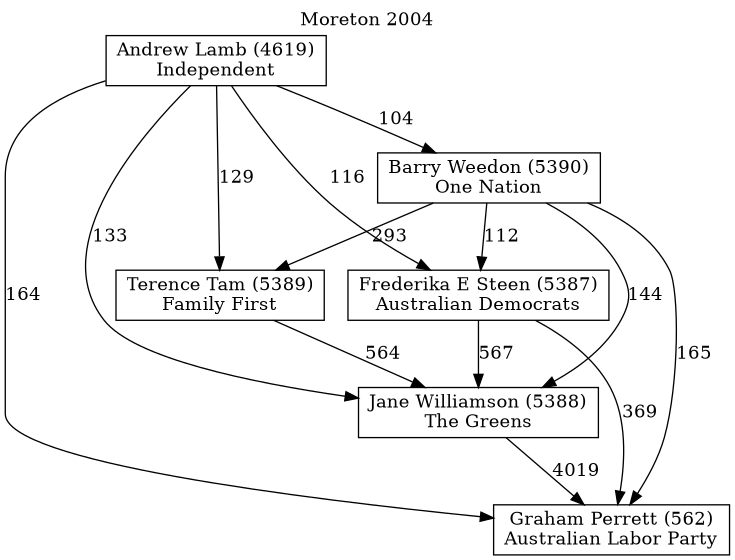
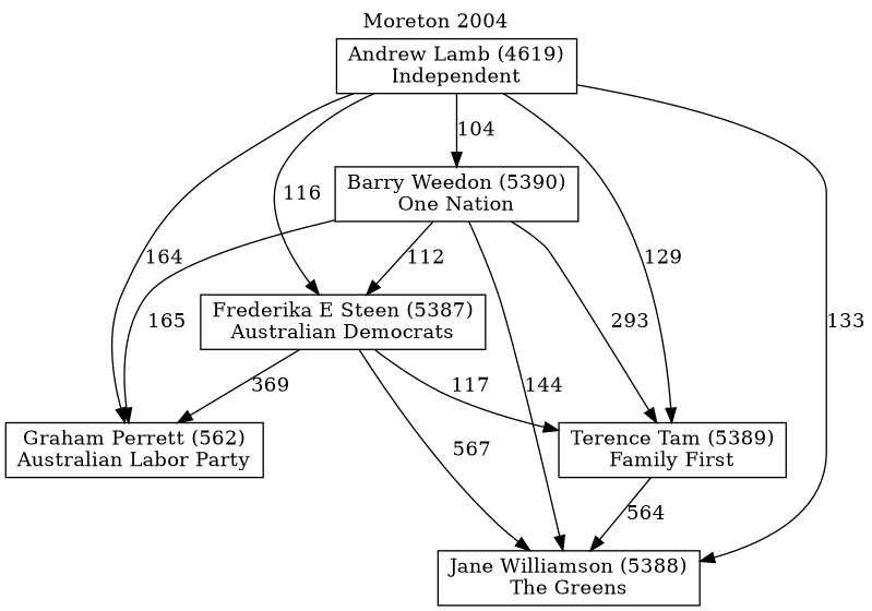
  digraph {
    label="Moreton 2004"
    labelloc=t
    mclimit=10
    node [shape=box]
    n1 [label="Graham Perrett (562)\nAustralian Labor Party"]
    n2 [label="Jane Williamson (5388)\nThe Greens"]
    n3 [label="Terence Tam (5389)\nFamily First"]
    n4 [label="Frederika E Steen (5387)\nAustralian Democrats"]
    n5 [label="Barry Weedon (5390)\nOne Nation"]
    n6 [label="Andrew Lamb (4619)\nIndependent"]
-   n2 -> n1 [label=4019]
    n3 -> n2 [label=564]
    n4 -> n1 [label=369]
    n4 -> n2 [label=567]
+   n4 -> n3 [label=117]
    n5 -> n1 [label=165]
    n5 -> n2 [label=144]
    n5 -> n3 [label=293]
    n5 -> n4 [label=112]
    n6 -> n1 [label=164]
    n6 -> n2 [label=133]
    n6 -> n3 [label=129]
    n6 -> n4 [label=116]
    n6 -> n5 [label=104]
  }
